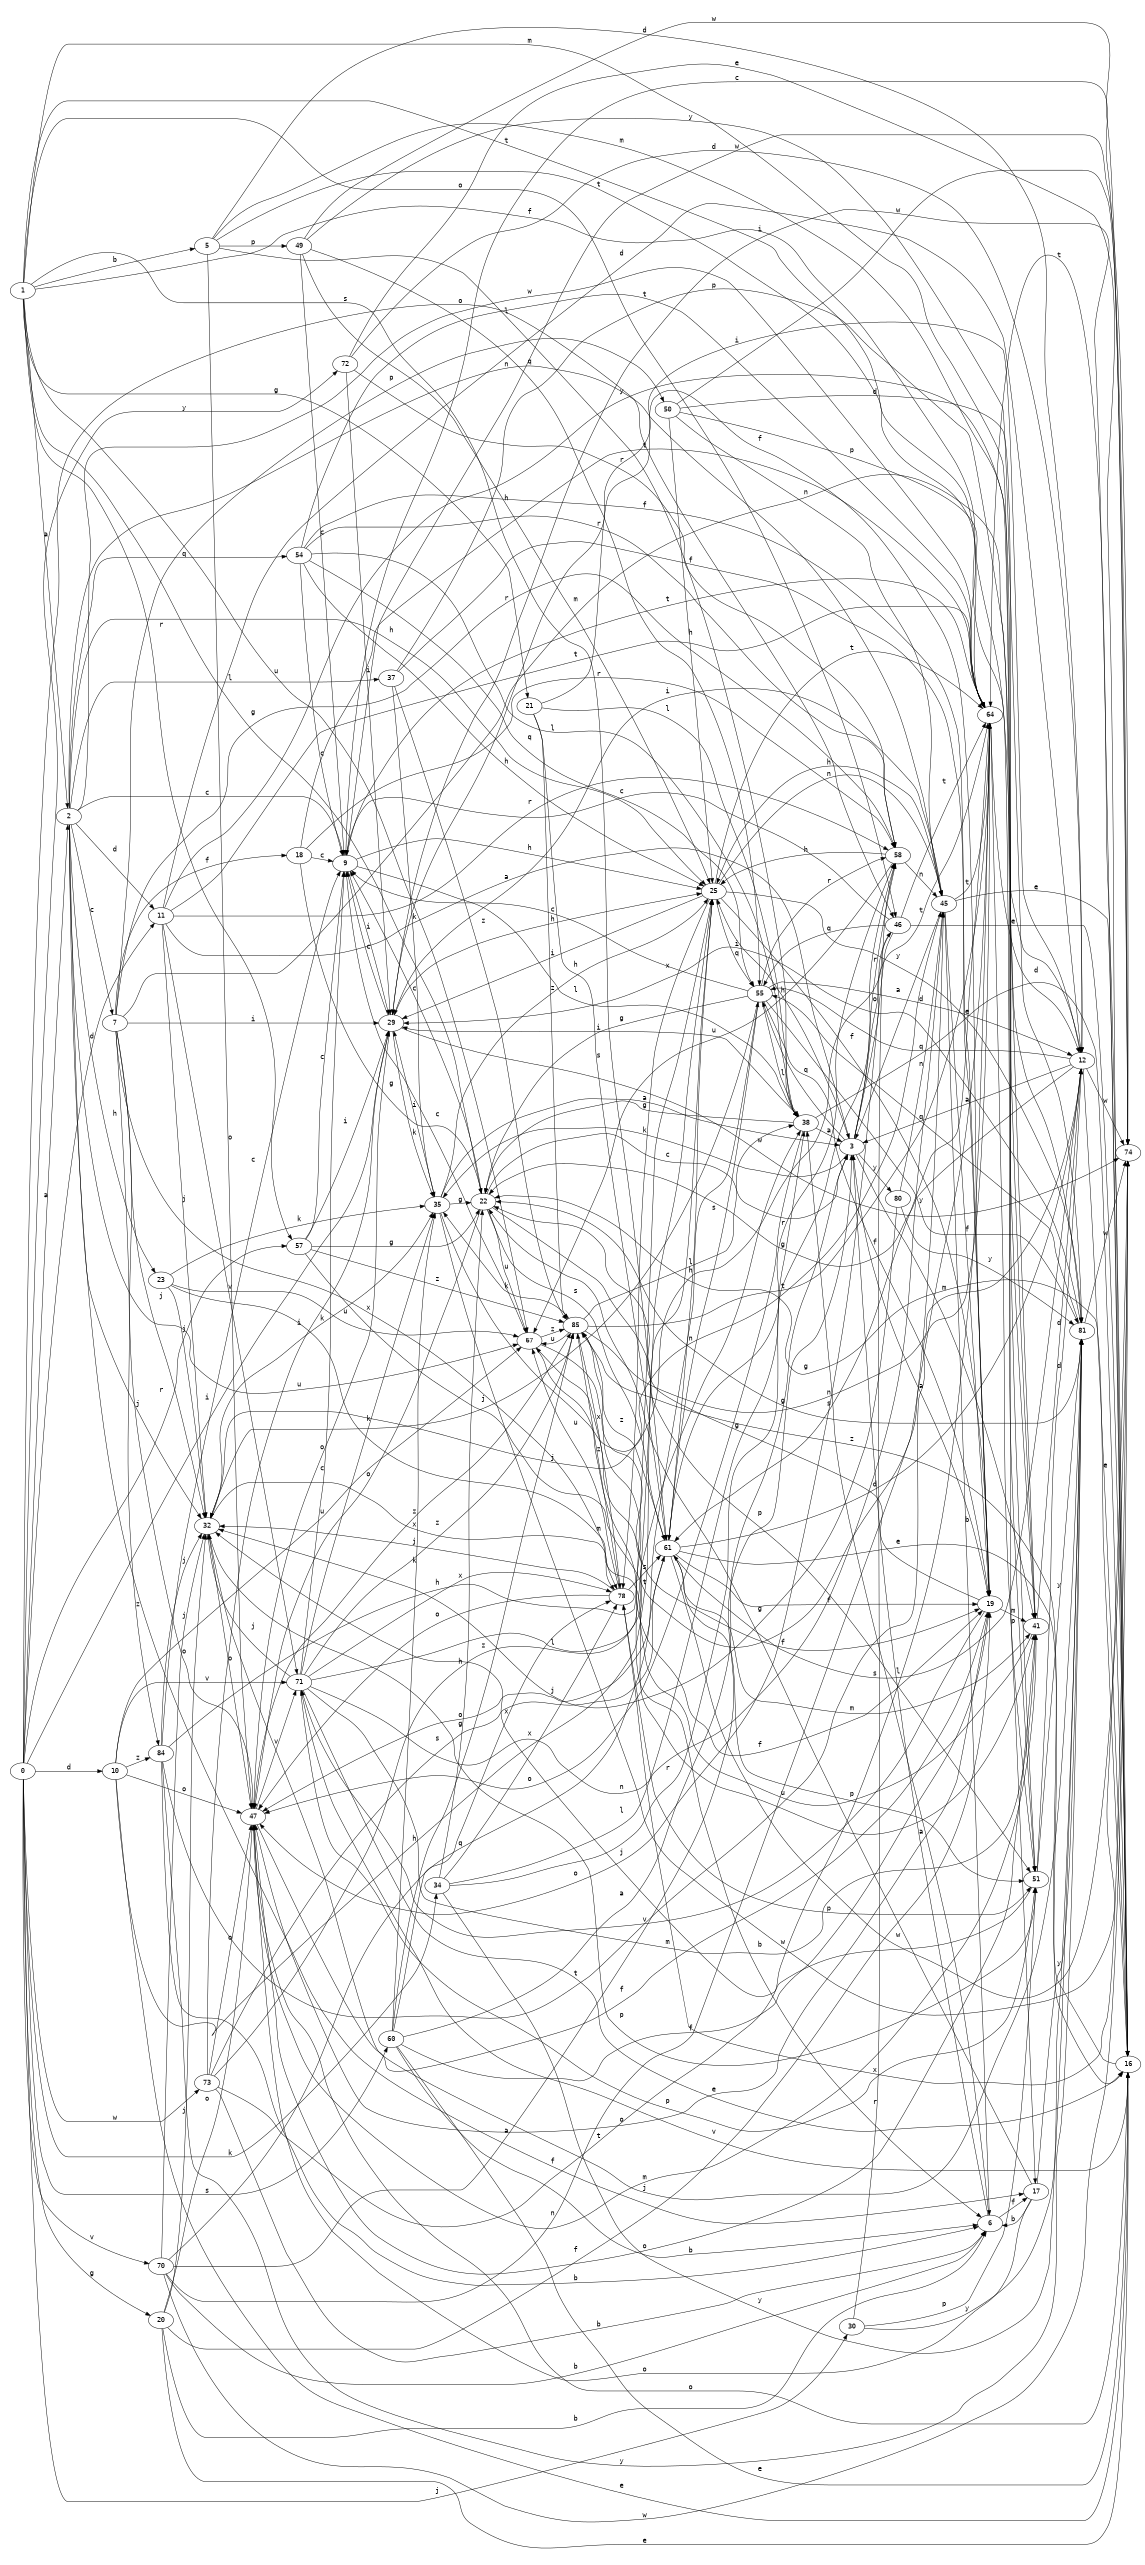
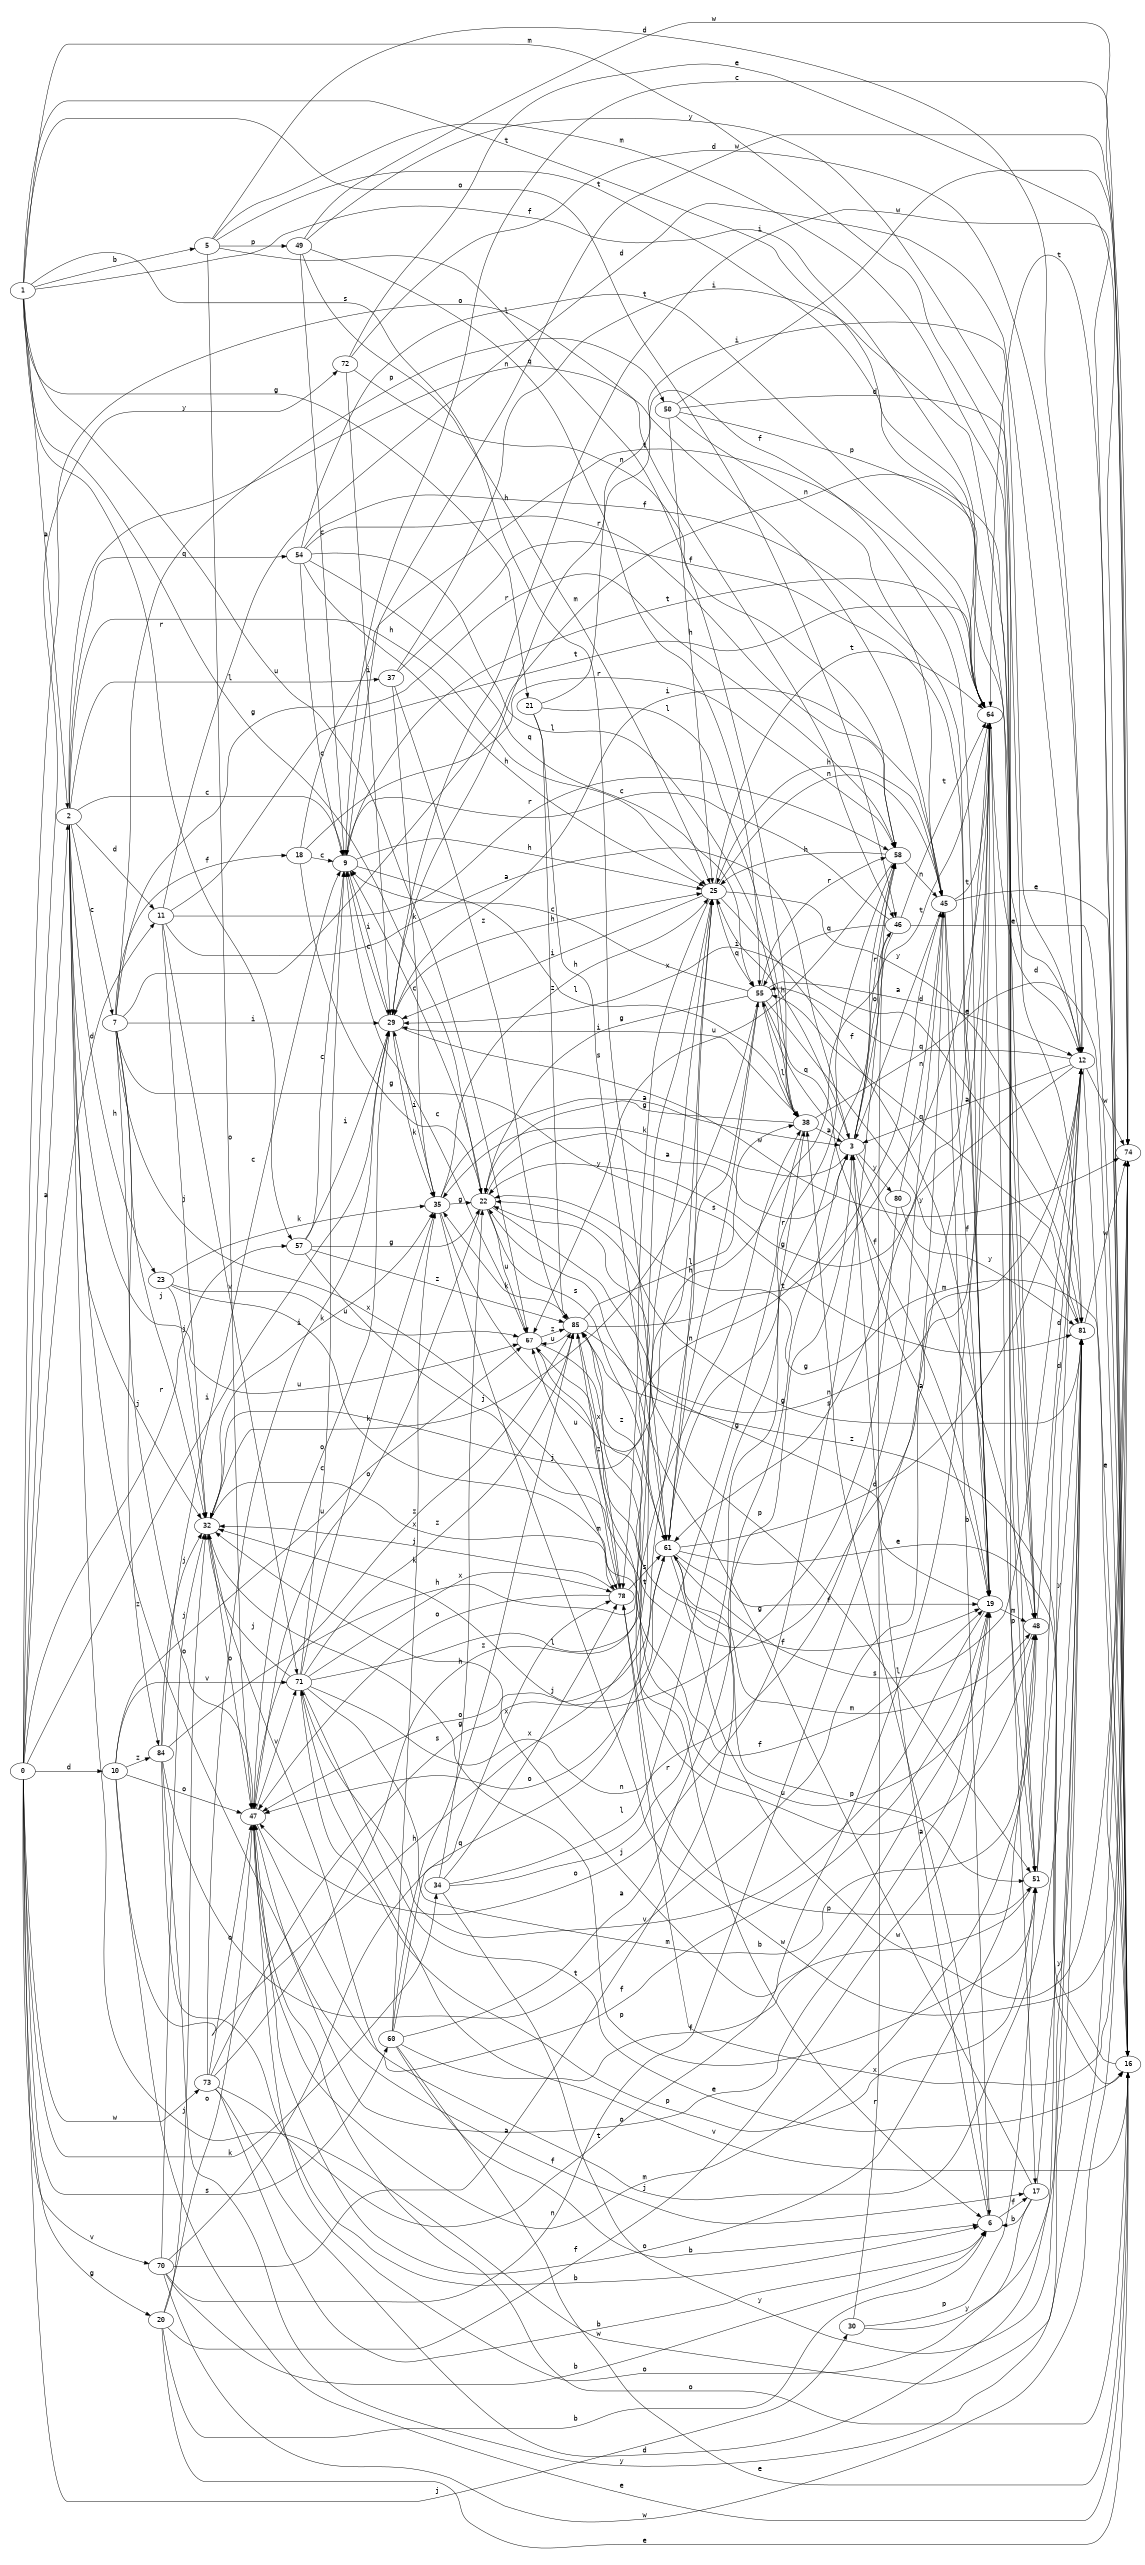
  strict digraph {
    fontname="DejaVu Sans Mono"
    rankdir=LR
    node [fontname="DejaVu Sans Mono"]
    edge [fontname="DejaVu Sans Mono"]
    0
    2
    10
    11
    20
    29
    30
    34
    46
    57
    60
    70
    73
    n14 [label=72]
    17
    67
    7
    9
    23
    25
    32
    37
    45
    54
    74
    47
    84
    16
    71
    64
    3
    58
    12
    6
    19
    35
    81
    51
    22
    38
    78
    55
    85
    61
    1
    5
    21
-   41
+   41 [label=48]
    49
    18
    50
    80
    0 -> 2 [label=a]
    0 -> 10 [label=d]
    0 -> 11 [label=d]
    0 -> 20 [label=g]
    0 -> 29 [label=i]
    0 -> 30 [label=j]
    0 -> 34 [label=k]
    0 -> 46 [label=o]
    0 -> 57 [label=r]
    0 -> 60 [label=s]
    0 -> 70 [label=v]
    0 -> 73 [label=w]
    0 -> n14 [label=y]
    2 -> 11 [label=d]
    2 -> 17 [label=f]
    2 -> 67 [label=u]
    2 -> 7 [label=c]
    2 -> 9 [label=c]
    2 -> 23 [label=h]
    2 -> 25 [label=h]
    2 -> 32 [label=j]
    2 -> 37 [label=l]
    2 -> 45 [label=n]
    2 -> 54 [label=q]
-   2 -> 64 [label=w]
+   2 -> 74 [label=w]
    10 -> 67 [label=u]
    10 -> 25 [label=h]
    10 -> 47 [label=o]
    10 -> 84 [label=z]
    10 -> 16 [label=e]
    10 -> 71 [label=v]
    11 -> 32 [label=j]
    11 -> 71 [label=v]
    11 -> 64 [label=t]
    11 -> 3 [label=a]
    11 -> 58 [label=r]
    11 -> 12 [label=d]
    20 -> 32 [label=j]
    20 -> 47 [label=o]
    20 -> 16 [label=e]
    20 -> 6 [label=b]
    20 -> 19 [label=f]
    29 -> 9 [label=c]
    29 -> 25 [label=h]
    29 -> 74 [label=w]
    29 -> 47 [label=o]
    29 -> 35 [label=k]
    30 -> 58 [label=r]
    30 -> 81 [label=y]
    30 -> 51 [label=p]
    34 -> 58 [label=r]
    34 -> 81 [label=y]
    34 -> 22 [label=g]
    34 -> 38 [label=l]
    34 -> 78 [label=x]
    46 -> 9 [label=c]
    46 -> 32 [label=j]
    46 -> 47 [label=o]
    46 -> 16 [label=e]
    46 -> 64 [label=t]
    46 -> 55 [label=q]
    57 -> 29 [label=i]
    57 -> 9 [label=c]
    57 -> 64 [label=t]
    57 -> 22 [label=g]
    57 -> 85 [label=z]
    60 -> 16 [label=e]
    60 -> 3 [label=a]
    60 -> 6 [label=b]
    60 -> 19 [label=f]
    60 -> 35 [label=k]
    60 -> 78 [label=x]
    60 -> 85 [label=z]
    70 -> 32 [label=j]
    70 -> 45 [label=n]
    70 -> 74 [label=w]
    70 -> 3 [label=a]
    70 -> 6 [label=b]
    70 -> 55 [label=q]
    73 -> 29 [label=i]
    73 -> 25 [label=h]
    73 -> 47 [label=o]
    73 -> 64 [label=t]
+   73 -> 12 [label=d]
    73 -> 6 [label=b]
    73 -> 61 [label=s]
    n14 -> 29 [label=i]
    n14 -> 16 [label=e]
-   n14 -> 58 [label=r]
+   n14 -> 58 [label=n]
    n14 -> 12 [label=d]
    17 -> 47 [label=o]
    17 -> 6 [label=b]
    17 -> 81 [label=y]
    17 -> 22 [label=g]
    67 -> 9 [label=c]
    67 -> 6 [label=b]
    67 -> 19 [label=f]
    67 -> 85 [label=z]
    7 -> 29 [label=i]
    7 -> 32 [label=j]
    7 -> 47 [label=o]
    7 -> 84 [label=z]
    7 -> 58 [label=r]
-   11 -> 81 [label=y]
+   7 -> 81 [label=y]
    7 -> 78 [label=x]
    7 -> 41 [label=m]
    7 -> 18 [label=f]
    7 -> 50 [label=p]
    9 -> 29 [label=i]
    9 -> 25 [label=h]
    9 -> 74 [label=w]
    9 -> 64 [label=t]
    9 -> 38 [label=l]
    23 -> 67 [label=u]
    23 -> 32 [label=j]
    23 -> 35 [label=k]
    23 -> 41 [label=m]
    25 -> 29 [label=i]
    25 -> 45 [label=n]
    25 -> 64 [label=t]
    25 -> 19 [label=f]
    25 -> 81 [label=y]
    25 -> 78 [label=x]
    25 -> 55 [label=q]
    32 -> 47 [label=o]
    32 -> 35 [label=k]
    32 -> 51 [label=p]
    32 -> 78 [label=x]
    37 -> 19 [label=f]
    37 -> 35 [label=k]
-   37 -> 51 [label=p]
+   37 -> 51 [label=i]
    37 -> 85 [label=z]
    45 -> 29 [label=i]
    45 -> 25 [label=h]
    45 -> 16 [label=e]
    45 -> 64 [label=t]
    45 -> 3 [label=a]
    45 -> 6 [label=b]
    45 -> 19 [label=f]
    54 -> 9 [label=c]
    54 -> 25 [label=h]
    54 -> 64 [label=t]
    54 -> 58 [label=r]
    54 -> 19 [label=f]
    54 -> 38 [label=l]
    54 -> 55 [label=q]
    74 -> 9 [label=c]
    74 -> 78 [label=x]
    47 -> 71 [label=v]
    47 -> 19 [label=f]
    47 -> 85 [label=z]
    47 -> 41 [label=m]
    84 -> 9 [label=c]
    84 -> 25 [label=h]
    84 -> 32 [label=j]
    84 -> 64 [label=t]
    84 -> 6 [label=b]
    84 -> 81 [label=y]
    16 -> 29 [label=i]
    16 -> 47 [label=o]
    16 -> 71 [label=v]
    16 -> 64 [label=t]
    16 -> 22 [label=g]
    16 -> 85 [label=z]
    71 -> 9 [label=c]
    71 -> 32 [label=j]
    71 -> 45 [label=n]
    71 -> 16 [label=e]
    71 -> 35 [label=k]
    71 -> 51 [label=p]
    71 -> 38 [label=l]
    71 -> 78 [label=x]
    71 -> 85 [label=z]
    71 -> 41 [label=m]
    64 -> 12 [label=d]
    64 -> 51 [label=p]
    64 -> 61 [label=s]
    3 -> 46 [label=o]
    3 -> 25 [label=h]
    3 -> 64 [label=t]
    3 -> 58 [label=r]
    3 -> 35 [label=k]
    3 -> 55 [label=q]
    3 -> 41 [label=m]
    3 -> 80 [label=y]
    58 -> 67 [label=u]
    58 -> 25 [label=h]
    58 -> 45 [label=n]
    12 -> 29 [label=i]
    12 -> 74 [label=w]
    12 -> 16 [label=e]
    12 -> 3 [label=a]
    12 -> 22 [label=g]
    12 -> 55 [label=q]
    12 -> 61 [label=s]
    6 -> 17 [label=f]
    6 -> 3 [label=a]
    6 -> 38 [label=l]
    19 -> 47 [label=o]
    19 -> 71 [label=v]
    19 -> 3 [label=a]
    19 -> 22 [label=g]
    19 -> 41 [label=m]
    35 -> 29 [label=i]
    35 -> 25 [label=h]
    35 -> 45 [label=n]
    35 -> 74 [label=w]
    35 -> 3 [label=a]
    35 -> 22 [label=g]
    81 -> 29 [label=i]
    81 -> 32 [label=j]
    81 -> 74 [label=w]
    81 -> 22 [label=g]
    81 -> 55 [label=q]
    51 -> 32 [label=j]
    51 -> 12 [label=d]
    51 -> 81 [label=y]
    22 -> 67 [label=u]
    22 -> 9 [label=c]
    22 -> 47 [label=o]
-   22 -> 3 [label=c]
+   22 -> 3 [label=a]
    22 -> 51 [label=p]
    22 -> 61 [label=s]
    38 -> 29 [label=i]
    38 -> 47 [label=o]
    38 -> 16 [label=e]
    38 -> 3 [label=a]
    38 -> 22 [label=g]
    78 -> 67 [label=u]
    78 -> 32 [label=j]
    78 -> 47 [label=o]
    78 -> 51 [label=p]
    78 -> 85 [label=z]
    78 -> 61 [label=s]
    55 -> 9 [label=c]
    55 -> 32 [label=j]
    55 -> 58 [label=r]
    55 -> 12 [label=d]
    55 -> 19 [label=f]
    55 -> 81 [label=y]
    55 -> 22 [label=g]
    55 -> 38 [label=l]
    55 -> 61 [label=s]
    85 -> 67 [label=u]
    85 -> 64 [label=t]
    85 -> 12 [label=n]
    85 -> 19 [label=f]
    85 -> 35 [label=k]
    85 -> 38 [label=l]
    85 -> 78 [label=x]
    61 -> 25 [label=h]
    61 -> 74 [label=w]
    61 -> 47 [label=o]
    61 -> 16 [label=e]
    61 -> 58 [label=r]
    61 -> 12 [label=d]
    61 -> 19 [label=f]
    61 -> 51 [label=p]
    61 -> 85 [label=z]
    61 -> 41 [label=m]
    1 -> 2 [label=a]
    1 -> 46 [label=o]
    1 -> 57 [label=r]
    1 -> 17 [label=f]
    1 -> 67 [label=u]
    1 -> 64 [label=t]
    1 -> 22 [label=g]
    1 -> 61 [label=s]
    1 -> 5 [label=b]
    1 -> 21 [label=g]
    1 -> 41 [label=m]
    5 -> 47 [label=o]
    5 -> 64 [label=t]
    5 -> 12 [label=d]
    5 -> 38 [label=l]
    5 -> 41 [label=m]
    5 -> 49 [label=p]
    21 -> 19 [label=f]
    21 -> 38 [label=l]
    21 -> 85 [label=z]
    21 -> 61 [label=s]
    41 -> 67 [label=u]
    41 -> 47 [label=o]
    41 -> 12 [label=d]
    49 -> 9 [label=c]
    49 -> 25 [label=h]
    49 -> 74 [label=w]
    49 -> 81 [label=y]
    49 -> 55 [label=q]
    18 -> 9 [label=c]
    18 -> 64 [label=t]
    18 -> 58 [label=r]
    18 -> 22 [label=g]
    50 -> 25 [label=h]
    50 -> 45 [label=n]
    50 -> 74 [label=w]
    50 -> 12 [label=d]
    50 -> 51 [label=p]
    80 -> 32 [label=j]
    80 -> 45 [label=n]
    80 -> 81 [label=y]
  }
